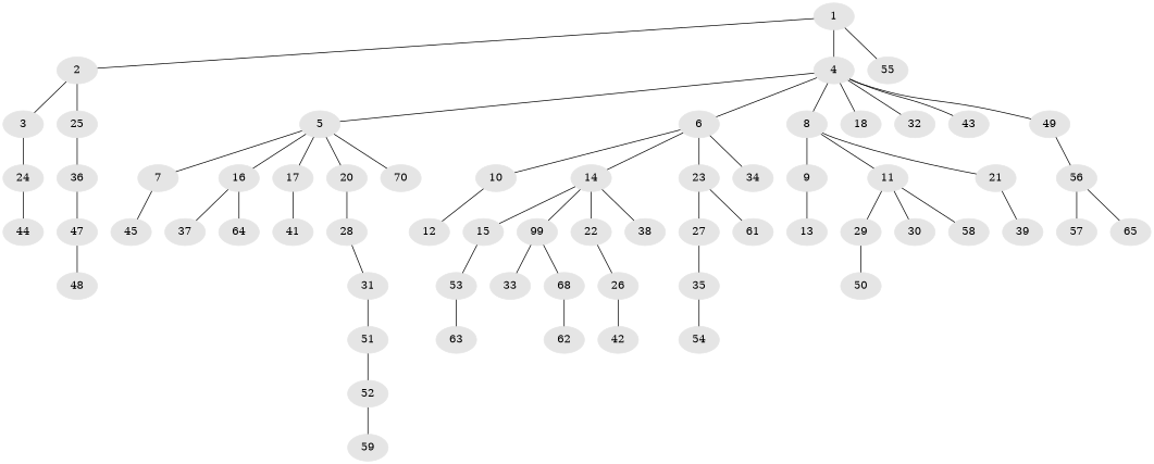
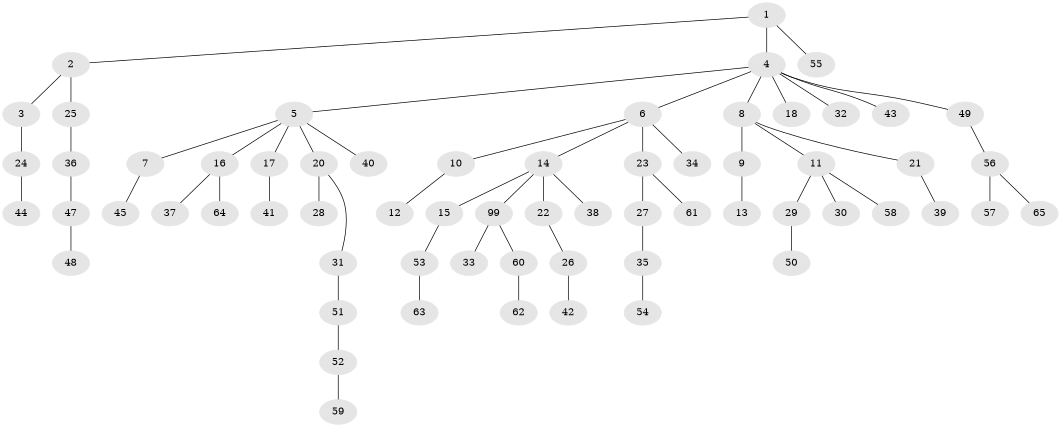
  graph {
    node [color=gray90 style=filled]
    1
    2
    4
    55
    3
    25
    5
    6
    8
    18
    32
    43
    49
    24
    36
    44
    7
    16
    17
    20
-   40 [label=70]
+   40
    10
    14
    23
    34
    9
    11
    21
    56
    45
    37
    64
    41
    28
    12
    15
    n37 [label=99]
    22
    38
    27
    61
    13
    29
    30
    58
    39
    50
    53
    33
-   60 [label=68]
+   60
    26
    63
    62
    31
    42
    35
    47
    54
    51
    52
    48
    57
    65
    59
    1 -- 2
    1 -- 4
    1 -- 55
    2 -- 3
    2 -- 25
    4 -- 5
    4 -- 6
    4 -- 8
    4 -- 18
    4 -- 32
    4 -- 43
    4 -- 49
    3 -- 24
    25 -- 36
    5 -- 7
    5 -- 16
    5 -- 17
    5 -- 20
    5 -- 40
    6 -- 10
    6 -- 14
    6 -- 23
    6 -- 34
    8 -- 9
    8 -- 11
    8 -- 21
    49 -- 56
    24 -- 44
    36 -- 47
    7 -- 45
    16 -- 37
    16 -- 64
    17 -- 41
    20 -- 28
    10 -- 12
    14 -- 15
    14 -- n37
    14 -- 22
    14 -- 38
    23 -- 27
    23 -- 61
    9 -- 13
    11 -- 29
    11 -- 30
    11 -- 58
    21 -- 39
    56 -- 57
    56 -- 65
-   28 -- 31
+   20 -- 31
    15 -- 53
    n37 -- 33
    n37 -- 60
    22 -- 26
    27 -- 35
    29 -- 50
    53 -- 63
    60 -- 62
    26 -- 42
    31 -- 51
    35 -- 54
    47 -- 48
    51 -- 52
    52 -- 59
  }
